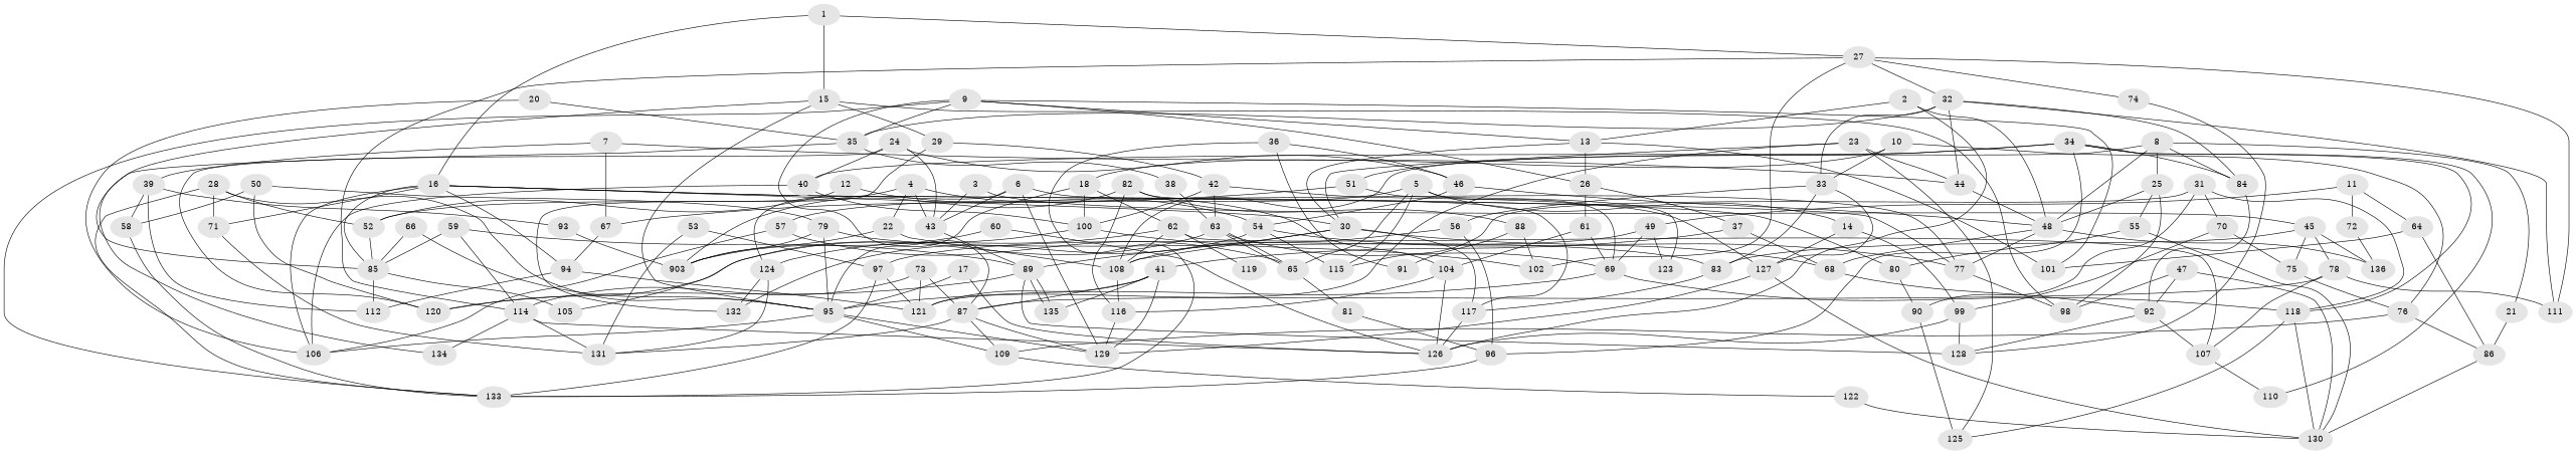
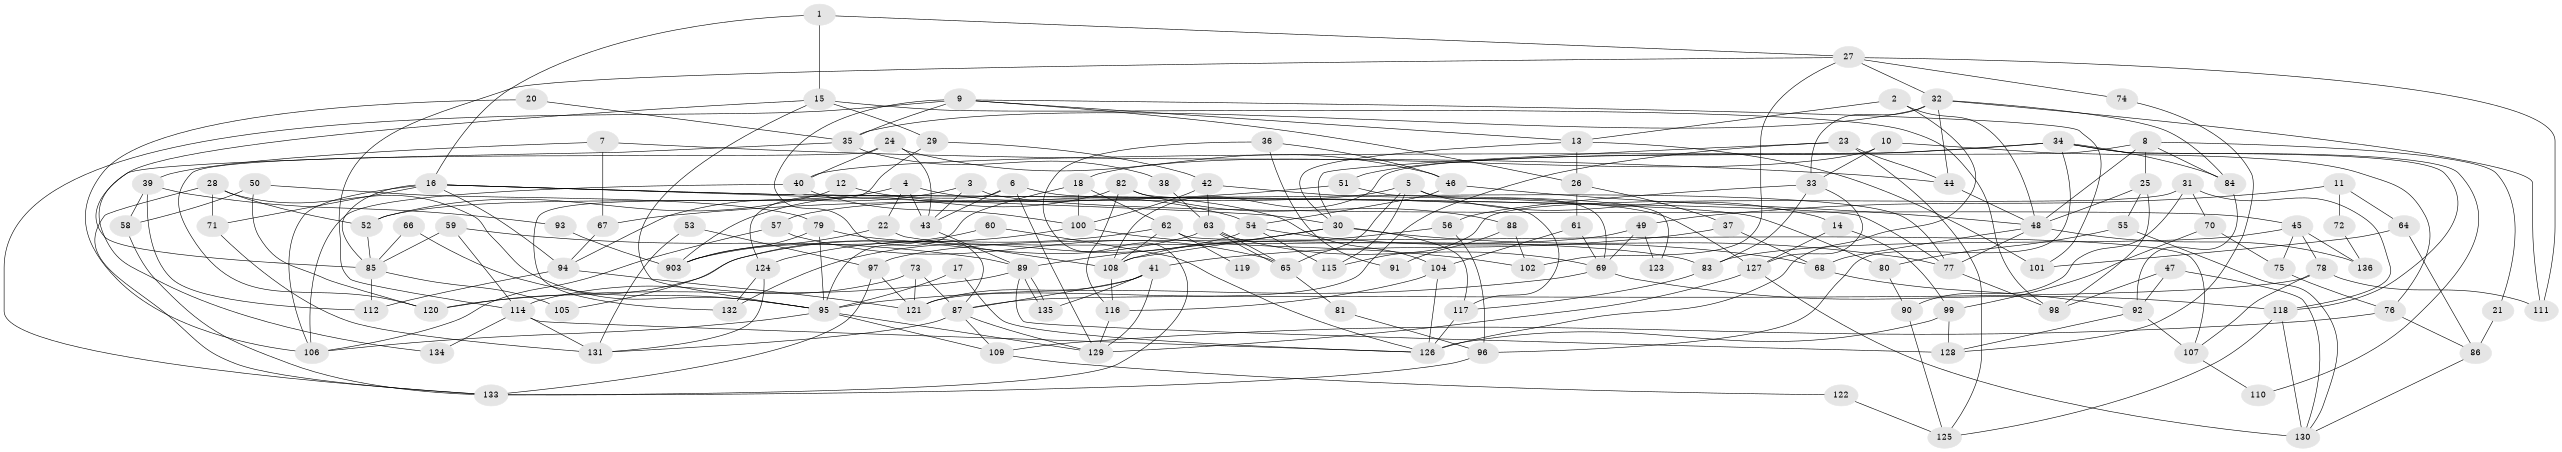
  graph {
    node [color=gray90 style=filled]
    1
    15
    16
    27
    29
    85
    95
    98
    94
    77
    30
    71
    80
    106
    102
    32
    74
    111
    114
    2
    13
    48
    126
    26
    101
    68
    136
    3
    43
    45
    89
    83
    75
    78
    121
    112
    4
    22
    52
    104
    108
    n42 [label=903]
    116
    5
    14
    57
    65
    69
    115
    99
    127
    81
    118
    6
    124
    129
    132
    131
    7
    39
    44
    67
    58
    93
    8
    21
    25
    84
    86
    55
    92
    9
    35
    87
    133
    37
    61
    38
    134
    109
    10
    18
    33
    76
    62
    100
    56
    11
    49
    64
    72
    97
    123
    12
    54
    117
    128
    130
    42
    105
    90
    17
    119
    107
    20
    23
    125
    24
    40
    46
    120
    41
    28
    63
    135
    31
    70
    96
    34
    51
    110
    36
    91
    47
    50
    79
    53
    59
    60
    66
    73
    122
    82
    88
    1 -- 15
    1 -- 16
    1 -- 27
    15 -- 29
    15 -- 85
    15 -- 95
    15 -- 98
    16 -- 85
    16 -- 94
    16 -- 77
    16 -- 30
    16 -- 71
    16 -- 80
    16 -- 106
    27 -- 102
    27 -- 32
    27 -- 74
    27 -- 111
    27 -- 114
    29 -- 132
    29 -- 42
    85 -- 112
    85 -- 105
    95 -- 106
    95 -- 129
    95 -- 109
    94 -- 121
    94 -- 112
    77 -- 98
    30 -- 77
    30 -- 89
    30 -- 108
    30 -- 117
    71 -- 131
    80 -- 90
    32 -- 111
    32 -- 44
    32 -- 84
    32 -- 35
    32 -- 33
    74 -- 128
    114 -- 126
    114 -- 131
    114 -- 134
    2 -- 13
    2 -- 48
    2 -- 126
    13 -- 30
    13 -- 26
    13 -- 101
    48 -- 77
    48 -- 68
    48 -- 136
    26 -- 37
    26 -- 61
    68 -- 92
+   3 -- 94
    3 -- 43
    3 -- 45
    43 -- 89
    45 -- 136
    45 -- 83
    45 -- 75
    45 -- 78
    89 -- 128
    89 -- 120
    89 -- 135
    89 -- 135
    83 -- 117
    75 -- 76
    78 -- 111
    78 -- 87
    78 -- 107
    4 -- 43
    4 -- 22
    4 -- 52
    4 -- 104
    22 -- 108
    22 -- n42
    52 -- 85
    104 -- 126
    104 -- 116
    108 -- 116
    116 -- 129
    5 -- 14
    5 -- 57
    5 -- 65
    5 -- 69
    5 -- 115
    14 -- 99
    14 -- 127
    57 -- 106
    57 -- 65
    65 -- 81
    69 -- 95
    69 -- 118
    99 -- 126
    99 -- 128
    127 -- 129
    127 -- 130
    81 -- 96
    118 -- 130
    118 -- 125
    6 -- 77
    6 -- 43
    6 -- 124
    6 -- 129
    124 -- 132
    124 -- 131
    7 -- 39
    7 -- 44
    7 -- 67
    39 -- 112
    39 -- 58
    39 -- 93
    44 -- 48
    67 -- 94
    58 -- 133
    93 -- n42
    8 -- 48
    8 -- 108
    8 -- 21
    8 -- 25
    8 -- 84
    21 -- 86
    25 -- 98
    25 -- 48
    25 -- 55
    84 -- 92
    86 -- 130
    55 -- 80
    55 -- 130
    92 -- 128
    92 -- 107
    9 -- 13
    9 -- 26
    9 -- 101
    9 -- 35
    9 -- 87
    9 -- 133
    35 -- 38
    35 -- 134
    87 -- 129
    87 -- 131
    87 -- 109
    37 -- 68
    37 -- 41
    61 -- 104
    61 -- 69
    38 -- 63
    109 -- 122
    10 -- 18
    10 -- 33
    10 -- 76
    18 -- 95
    18 -- 62
    18 -- 100
    33 -- 83
    33 -- 127
    33 -- 56
    76 -- 86
    76 -- 109
    62 -- 108
    62 -- 124
    62 -- 119
    62 -- 107
    100 -- 102
    100 -- 105
    56 -- 108
    56 -- 96
    11 -- 49
    11 -- 64
    11 -- 72
    49 -- 69
    49 -- 97
    49 -- 123
    64 -- 101
    64 -- 86
    72 -- 136
    97 -- 121
    97 -- 133
    12 -- 52
    12 -- 54
    54 -- 68
    54 -- 115
    54 -- 132
    117 -- 126
    42 -- 127
    42 -- 100
    42 -- 63
    90 -- 125
    17 -- 95
    17 -- 126
    107 -- 110
    20 -- 106
    20 -- 35
    23 -- 30
    23 -- 121
    23 -- 44
    23 -- 125
    24 -- 43
    24 -- 40
    24 -- 46
    24 -- 120
    40 -- 106
    40 -- 100
    46 -- 48
    46 -- 54
    41 -- 121
    41 -- 129
    41 -- 87
    41 -- 135
    28 -- 95
    28 -- 71
    28 -- 52
    28 -- 133
    63 -- 65
    63 -- 65
    63 -- 69
    63 -- 120
    31 -- 115
    31 -- 118
    31 -- 90
    31 -- 70
    70 -- 75
    70 -- 99
    96 -- 133
    34 -- 118
    34 -- 84
    34 -- 40
    34 -- 96
    34 -- 51
    34 -- 110
    51 -- 67
    51 -- 123
    36 -- 133
    36 -- 46
    36 -- 91
    47 -- 98
    47 -- 92
    47 -- 130
    50 -- 58
    50 -- 120
    50 -- 79
    79 -- 95
    79 -- 83
    79 -- n42
    53 -- 131
    53 -- 97
    59 -- 85
    59 -- 114
    59 -- 89
    60 -- 126
    60 -- n42
    66 -- 85
    66 -- 95
    73 -- 114
    73 -- 121
    73 -- 87
-   122 -- 130
+   122 -- 125
    82 -- n42
    82 -- 116
    82 -- 117
    82 -- 88
    88 -- 102
    88 -- 91
  }
